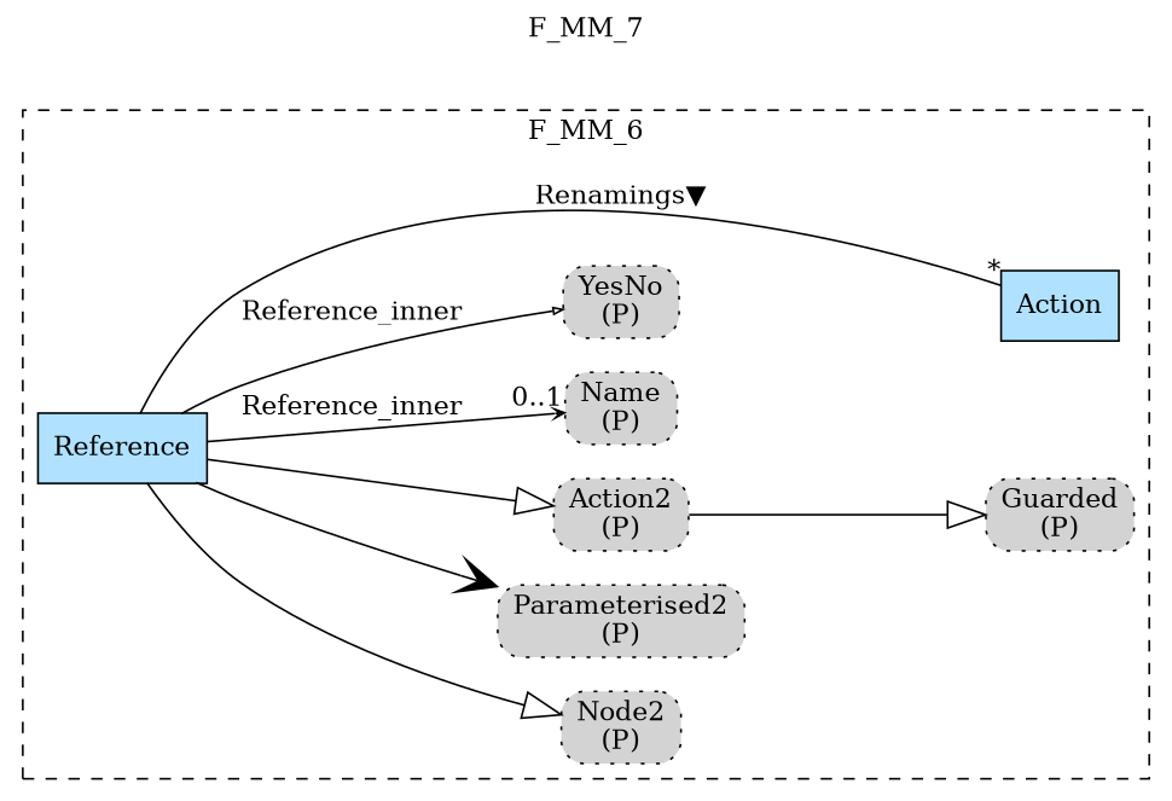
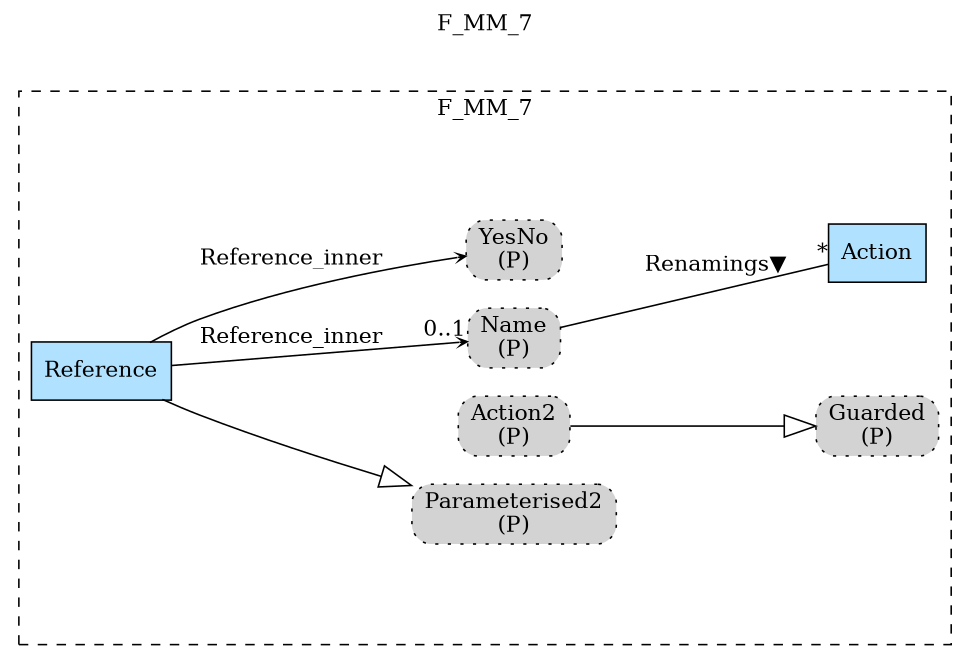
  digraph {
    label=F_MM_7
    labelfontsize=12
    labelloc=tl
    rankdir=LR
    node [fillcolor=lightgray shape=box style="rounded,filled,dotted"]
    edge [arrowhead=onormal arrowsize=2.0]
-   n1 [label=<Node2<br/>(P)>]
    n2 [label=<Parameterised2<br/>(P)>]
    n3 [label=<Action2<br/>(P)>]
    n4 [label=<Name<br/>(P)>]
    n5 [label=<YesNo<br/>(P)>]
    n6 [label=<Guarded<br/>(P)>]
    n7 [fillcolor=lightskyblue1 label=Reference shape=record style=filled]
    n8 [fillcolor=lightskyblue1 label=Action shape=record style=filled]
    subgraph cluster_1 {
-     label=F_MM_6
      style=dashed
-     n1
      n2
      n3
      n4
      n5
      n6
      n7
      n8
    }
    n3 -> n6
-   n7 -> n1
-   n7 -> n2 [arrowhead=vee]
-   n7 -> n3
+   n7 -> n2
    n7 -> n4 [arrowhead=vee arrowsize=.5 headlabel="0..1" label=Reference_inner]
-   n7 -> n5 [arrowsize=.5 label=Reference_inner]
-   n7 -> n8 [dir=none headlabel="*" label="Renamings▼" arrowhead="" arrowsize=""]
+   n7 -> n5 [arrowhead=vee arrowsize=.5 label=Reference_inner]
+   n4 -> n8 [dir=none headlabel="*" label="Renamings▼" arrowhead="" arrowsize=""]
  }
